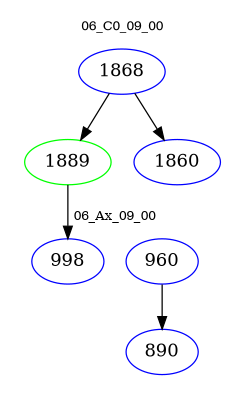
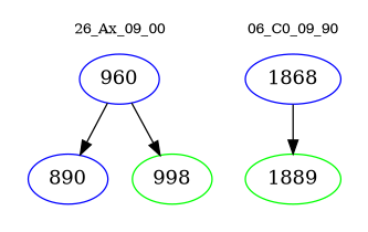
  digraph {
    node [color=blue]
    edge [color=black]
    n1 [label=960]
    n2 [label=890]
-   n3 [label=998]
+   n3 [color=green label=998]
    n4 [label=1868]
    n5 [color=green label=1889]
-   n6 [label=1860]
    subgraph cluster_1 {
      color=white
      fontsize=10
-     label="06_Ax_09_00"
+     label="26_Ax_09_00"
      n1
      n2
      n3
    }
    subgraph cluster_2 {
      color=white
      fontsize=10
-     label="06_C0_09_00"
+     label="06_C0_09_90"
      n4
      n5
-     n6
    }
    n1 -> n2
-   n5 -> n3
+   n1 -> n3
    n4 -> n5
-   n4 -> n6
  }
